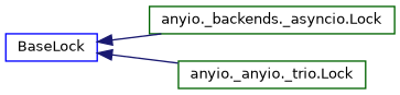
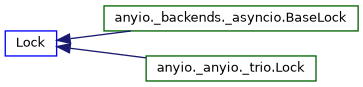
  digraph {
    rankdir=LR
    node [color=darkgreen fillcolor=white fontname=Helvetica fontsize=10 shape=record style=filled]
    edge [color=midnightblue dir=back fontname=Helvetica fontsize=10 labelfontname=Helvetica labelfontsize=10 style=solid]
-   n1 [color=blue height=0.2 label=BaseLock width=0.4]
-   n2 [height=0.2 label="anyio._backends._asyncio.Lock" width=0.4]
+   n1 [color=blue height=0.2 label=Lock width=0.4]
+   n2 [height=0.2 label="anyio._backends._asyncio.BaseLock" width=0.4]
    n3 [height=0.2 label="anyio._anyio._trio.Lock" width=0.4]
    n1 -> n2
    n1 -> n3
  }
